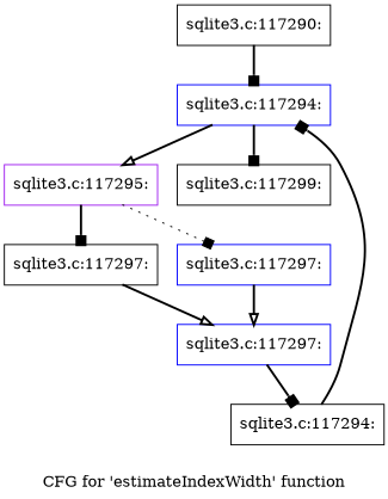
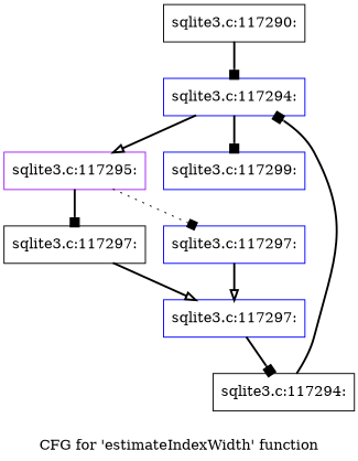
  digraph {
    label="CFG for 'estimateIndexWidth' function"
    node [shape=record color=blue]
    edge [style=bold arrowhead=box]
    n1 [label="{sqlite3.c:117290:}" color=black]
    n2 [label="{sqlite3.c:117294:}"]
    n3 [label="{sqlite3.c:117295:}" color=purple]
-   n4 [label="{sqlite3.c:117299:}" color=black]
+   n4 [label="{sqlite3.c:117299:}"]
    n5 [label="{sqlite3.c:117297:}" color=black]
    n6 [label="{sqlite3.c:117297:}"]
    n7 [label="{sqlite3.c:117297:}"]
    n8 [label="{sqlite3.c:117294:}" color=black]
    n1 -> n2
    n2 -> n3 [arrowhead=onormal]
    n2 -> n4
    n3 -> n5
    n3 -> n6 [style=dotted]
    n5 -> n7 [arrowhead=onormal]
    n6 -> n7 [arrowhead=onormal]
    n7 -> n8
    n8 -> n2
  }
